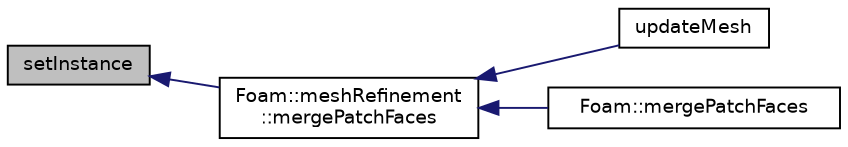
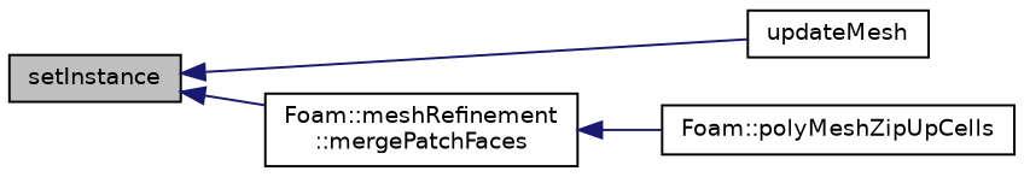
  digraph {
    rankdir=LR
    node [color=black fontname=Helvetica fontsize=10 shape=record]
    edge [color=midnightblue dir=back fontname=Helvetica fontsize=10 labelfontname=Helvetica labelfontsize=10 style=solid]
    n1 [fillcolor=grey75 fontcolor=black height=0.2 label=setInstance style=filled width=0.4]
    n2 [height=0.2 label="Foam::meshRefinement\l::mergePatchFaces" width=0.4]
    n3 [height=0.2 label=updateMesh width=0.4]
-   n4 [height=0.2 label="Foam::mergePatchFaces" width=0.4]
+   n4 [height=0.2 label="Foam::polyMeshZipUpCells" width=0.4]
    n1 -> n2
-   n2 -> n3
+   n1 -> n3
    n2 -> n4
  }
